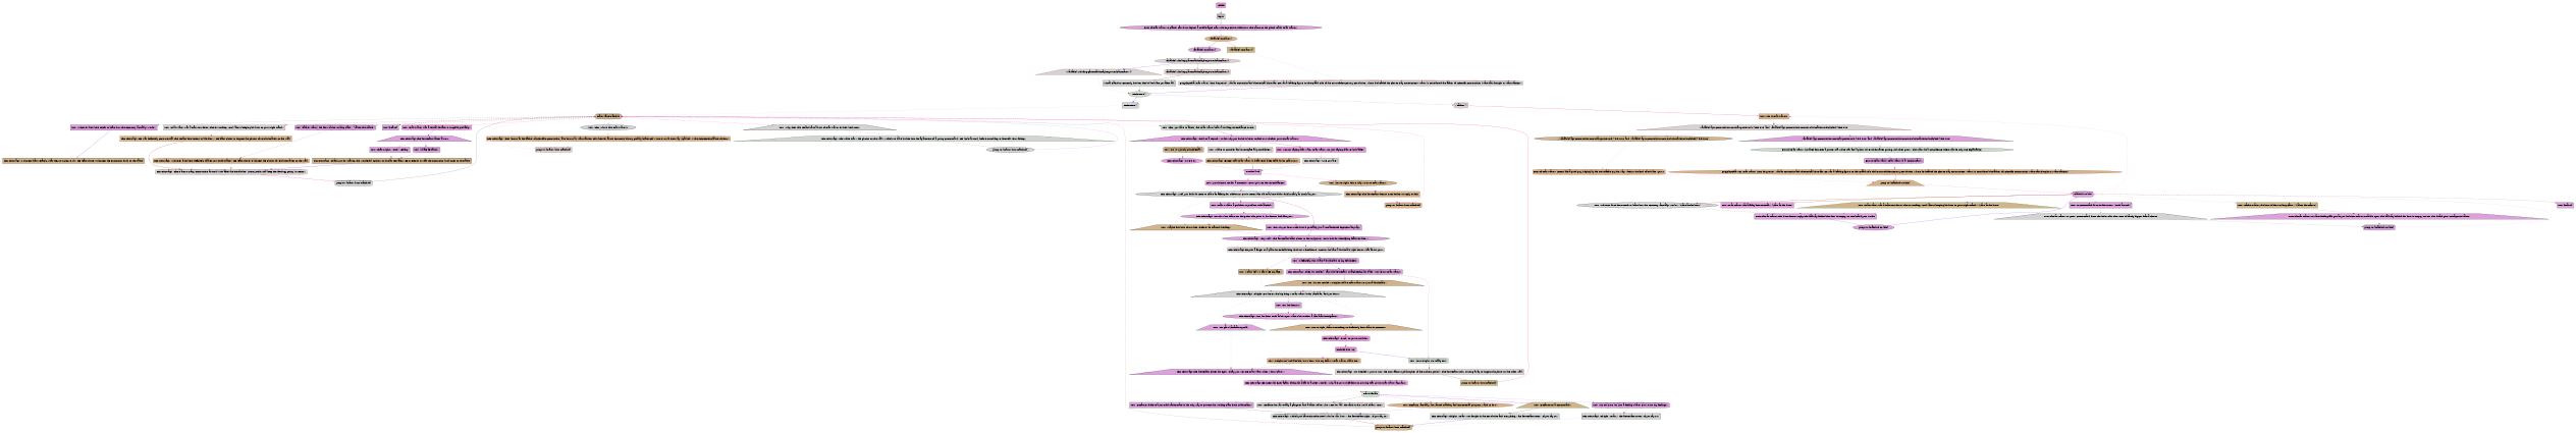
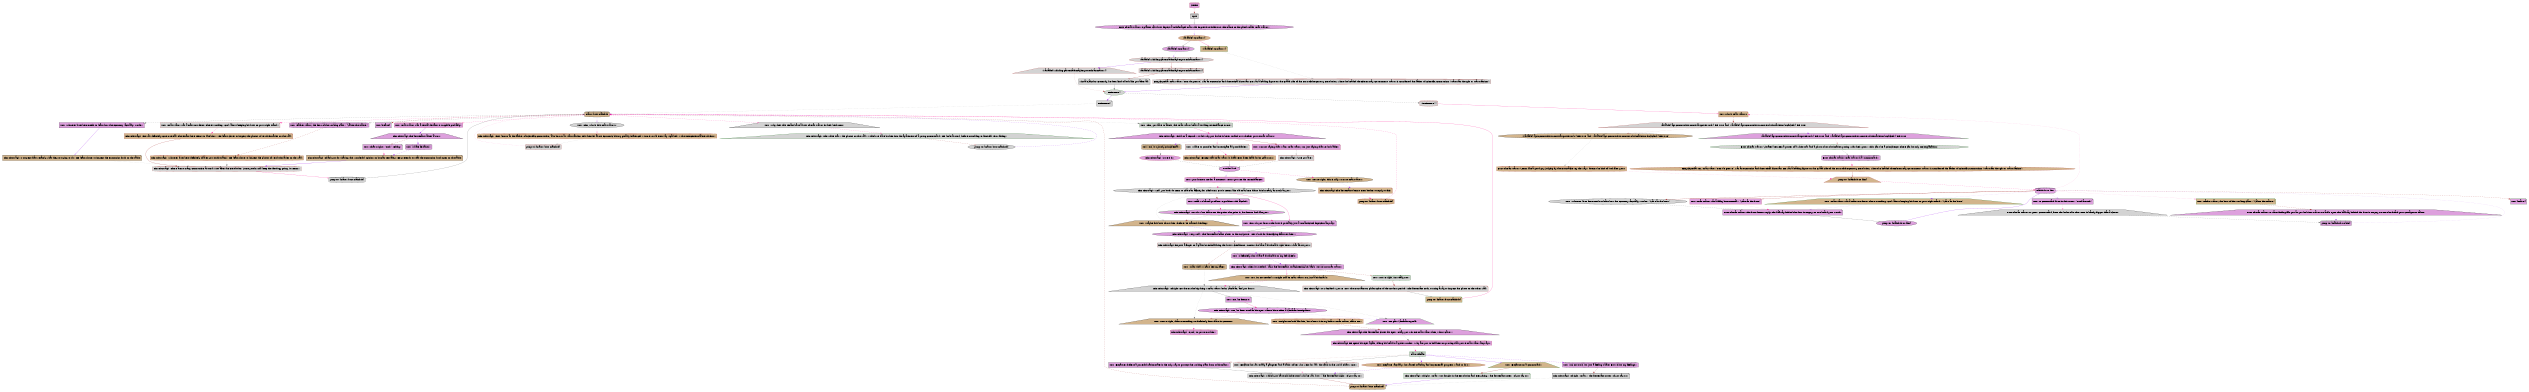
  digraph {
    node [color=black fillcolor=plum shape=cylinder style=filled]
    edge [arrowhead=normal color=gray40 style=dotted]
    n1 [color=brown label=START]
    n2 [fillcolor=lightgrey label=input]
    n3 [label="Bust of Kras Mazov: A plaster cast bust depicts a middle-aged man with impressive sideburns. The name on the plinth reads 'Kras Mazov'." shape=ellipse]
    n4 [color=brown fillcolor=tan label="Variable[\"tc.mazov\"]" shape=ellipse]
    n5 [color=darkgreen fillcolor=lightgrey label="You: \"Kim, you have to admit, this Kras Mazov bears a striking resemblance to me.\""]
    n6 [label="Kim Kitsuragi: \"Hold on a second... Is this why you broke in here? To find out whether you're Kras Mazov?\"" shape=trapezium]
    n7 [color=brown fillcolor=lightgrey label="You: \"I have to consider and investigate all possibilities.\"" shape=note]
    n8 [color=brown label="You: \"I'm not saying that I *am* Kras Mazov, I'm just saying that we look alike.\"" shape=note]
    n9 [fillcolor=tan label="You: \"No, it's purely coincidental.\""]
    n10 [color=brown fillcolor=tan label="You: Who is Kras Mazov?" shape=note]
    n11 [color=brown fillcolor=lightgrey label="Variable[\"apt.communist_room_star_poster_orb\"] == true  and  Variable[\"apt.communist_room_revolutionaries_orb_clicked\"] == true" shape=trapezium]
    n12 [color=darkgreen label="Variable[\"apt.communist_room_star_poster_orb\"] == true  and  Variable[\"apt.communist_room_revolutionaries_orb_clicked\"] == true" shape=trapezium]
    n13 [fillcolor=tan label="!(Variable[\"apt.communist_room_star_poster_orb\"] == true  and  Variable[\"apt.communist_room_revolutionaries_orb_clicked\"] == true)" shape=ellipse]
    n14 [color=brown fillcolor=tan label="Kim Kitsuragi: \"He's known as the father of scientific communism, also known as Mazovianism. His theories about economic history greatly influenced -- some would even say *sparked* -- the Antecentennial Revolution.\""]
    n15 [color=brown fillcolor=lightgrey label="Jump to: [mazov bust mainhub]"]
-   n16 [fillcolor=tan label="mazov face mainhub"]
+   n16 [fillcolor=tan label="mazov bust mainhub"]
    n17 [color=brown fillcolor=tan label="You: \"Because *actually* he wanted stability and incremental progress -- and so do I.\"" shape=ellipse]
    n18 [fillcolor=lightgrey label="Kim Kitsuragi: \"I think you have misunderstood who he was, but...\" the lieutenant sighs. \"If you say so.\""]
    n19 [fillcolor=tan label="Jump to: [mazov bust mainhub]"]
    n20 [color=darkgreen label="You: \"That's right.\" (Nod.) \"Filthy.\"" shape=note]
    n21 [fillcolor=tan label="Kim Kitsuragi: \"Thank you for sharing this wonderful opinion on human sexuality.\" He pretends to read the economics book open on the table." shape=note]
    n22 [color=brown fillcolor=lightgrey label="Kim Kitsuragi: \"There aren't many communists around -- not after the Revolution. Some youths still keep the ideology going, it seems.\""]
    n23 [color=brown fillcolor=tan label="Bust of Kras Mazov: Seems like a good guy judging by the moustache. By the way... doesn't he kind of look like *you*?"]
    n24 [color=brown fillcolor=tan label="Jump to: [mainhub no kim]" shape=trapezium]
    n25 [label="mainhub no kim"]
    n26 [color=brown fillcolor=tan label="Kim Kitsuragi: \"Except that Kras Mazov is dead. He's been dead for 50 years now.\""]
-   n27 [label="Untitled hub" shape=note]
+   n27 [label="Untitled hub" shape=ellipse]
    n28 [color=brown fillcolor=lightgrey label="Encyclopedia: Kras Mazov (nom de guerre), was an economist and theoretical historian. He was a leading figure on the Graad side of the Turn-of-the-Century Revolution, where he headed the Eleven Day Government. Mazov is considered the father of scientific communism (Mazovian thought or Mazovianism)."]
    n29 [color=darkgreen fillcolor=lightgrey label="IsKimHere()" shape=ellipse]
    n30 [fillcolor=lightgrey label="IsKimHere()" shape=note]
-   n31 [color=brown fillcolor=lightgrey label="!(Father())"]
+   n31 [color=brown fillcolor=lightgrey label="!(IsKimHere())"]
    n32 [color=darkgreen fillcolor=lightgrey label="Bust of Kras Mazov: Situated between a poster of a white star and a photo of revolutionaries posing with their guns... This can't be a coincidence. There can be only one explanation." shape=ellipse]
    n33 [label="Bust of Kras Mazov: Kras Mazov is a *communard*."]
    n34 [color=brown fillcolor=tan label="Encyclopedia: Yes, Kras Mazov (nom de guerre), was an economist and theoretical historian. He was a leading figure on the Graad side of the Turn-of-the-Century Revolution, where he headed the Eleven Day Government. Mazov is considered the father of scientific communism (Mazovian thought or Mazovianism)." shape=ellipse]
    n35 [fillcolor=lightgrey label="Jump to: [mazov bust mainhub]"]
    n36 [color=brown label="Kim Kitsuragi: \"Sure it is.\"" shape=ellipse]
    n37 [color=brown label="You: \"Just humour me for a moment... Don't you see the resemblance?\""]
    n38 [fillcolor=tan label="You: \"You're right, this is silly -- I'm no Kras Mazov.\"" shape=ellipse]
    n39 [fillcolor=lightgrey label="You: \"Whoever lives here needs to learn how the economy *actually* works.\" (Stare at the bust.)" shape=ellipse]
    n40 [label="Bust of Kras Mazov: The bust doesn't reply. The hallway behind the door is empty; no one heard your words." shape=note]
    n41 [label="Jump to: [mainhub no kim]" shape=ellipse]
    n42 [color=brown label="You: \"Kras Mazov was a filthy homo-sexual.\" (Stare at the bust.)" shape=note]
    n43 [label="You: \"Yeah -- I have a problem. A problem with alcohol.\"" shape=note]
    n44 [color=darkgreen label="Kim Kitsuragi: \"You do -- but that's not the point. The point is, he doesn't look like you.\"" shape=ellipse]
    n45 [fillcolor=tan label="You: \"Maybe this bust shows him *before* he started drinking.\"" shape=trapezium]
    n46 [label="You: \"How do you know? The bust is probably just a romanticized depiction anyway.\"" shape=note]
    n47 [color=darkgreen label="Variable[\"tc.mazov\"]" shape=ellipse]
    n48 [color=darkgreen fillcolor=tan label="!(Variable[\"tc.mazov\"])" shape=note]
    n49 [label="You: \"Father Mazov, the hero of the working class!\" (Salute the statue.)"]
    n50 [color=brown fillcolor=tan label="Kim Kitsuragi: \"Whoever lives here definitely shares your enthusiasm.\" He leans closer to inspect the photos of revolutionaries on the wall."]
    n51 [color=brown label="You: \"Kras Mazov was a sexual deviant. A zoophile probably.\""]
    n52 [fillcolor=lightgrey label="You: \"Kim, who is this Kras Mazov?\"" shape=ellipse]
    n53 [color=darkgreen label="You: [Leave.]" shape=note]
    n54 [label="You: \"Whoever lives here needs to learn how the economy *actually* works.\"" shape=note]
    n55 [color=brown fillcolor=lightgrey label="You: \"Kras Mazov was a mass murderer. There's nothing *cool* about keeping his bust on your night stand.\"" shape=note]
    n56 [fillcolor=lightgrey label="You: \"Why does this tenant have a bust of Kras Mazov in their bedroom?\"" shape=trapezium]
    n57 [label="Kim Kitsuragi: \"Very well.\" The lieutenant leans closer to the sculpture. \"Let's look for identifying features then...\"" shape=ellipse]
    n58 [color=brown fillcolor=lightgrey label="Kim Kitsuragi: He puts a finger on a pale dot embellishing the bust's cheekbone. \"Doesn't he have a birthmark right here? What about you?\""]
    n59 [color=darkgreen label="Jump to: [mainhub no kim]"]
    n60 [color=darkgreen fillcolor=tan label="You: \"Kras Mazov was a mass murderer. There's nothing *cool* about keeping his bust on your night stand.\" (Stare at the bust.)" shape=trapezium]
    n61 [label="You: \"A communard lives in this room.\" (Look around.)" shape=note]
    n62 [color=darkgreen fillcolor=tan label="You: \"Father Mazov, the hero of the working class!\" (Salute the statue.)" shape=note]
    n63 [color=darkgreen label="You: [Leave.]" shape=note]
    n64 [label="You: \"I hate deviants.\""]
    n65 [fillcolor=lightgrey label="Kim Kitsuragi: \"Well, you both do seem to share an affinity for sideburns. But it seems like old Kras here didn't drink nearly as much as you.\"" shape=ellipse]
    n66 [color=brown fillcolor=tan label="Kim Kitsuragi: The lieutenant doesn't even bother to reply to this." shape=note]
    n67 [color=brown label="Kim Kitsuragi: He opens his eyes again, tilting his head in a quiet wonder. \"Why are you so hell-bent on proving that you're Kras Mazov anyway?\""]
    n68 [color=darkgreen fillcolor=lightgrey label=mazov_finale]
    n69 [color=darkgreen label="You: \"Because I believe a powerful nation-state is the only way to protect the working class from subhumans.\"" shape=note]
    n70 [color=darkgreen fillcolor=tan label="You: \"Because I'm a communard.\"" shape=trapezium]
    n71 [color=brown fillcolor=lightgrey label="You: \"Because he was totally a gangster and a bank robber who went for *all* the cash in the world. That's *me*.\""]
    n72 [label="You: \"I'm not sure, it's just a feeling I have. But I trust my feelings.\""]
    n73 [fillcolor=lightgrey label="Bust of Kras Mazov: A *poor* communard, from the looks of it. The room is barely bigger than a closet." shape=trapezium]
    n74 [label="Bust of Kras Mazov: A warm feeling fills you as you look into Mazov's marble eyes. The hallway behind the door is empty; no one else heard your courageous salute." shape=trapezium]
    n75 [fillcolor=lightgrey label="Visual Calculus: Honestly, he does kind of look like you after all." shape=note]
    n76 [color=darkgreen fillcolor=tan label="Jump to: [mazov bust mainhub]" shape=note]
    n77 [label="Kim Kitsuragi: The lieutenant raises a brow." shape=trapezium]
    n78 [fillcolor=tan label="Kim Kitsuragi: \"I suspect that's exactly what they're trying to do.\" He leans closer to inspect the economics book on the table." shape=note]
    n79 [color=brown fillcolor=lightgrey label="Variable[\"whirling.garte_said_maybe_youre_kras_mazov\"]" shape=ellipse]
    n80 [color=brown fillcolor=lightgrey label="Variable[\"whirling.garte_said_maybe_youre_kras_mazov\"]"]
    n81 [color=brown fillcolor=lightgrey label="!(Variable[\"whirling.garte_said_maybe_youre_kras_mazov\"])" shape=trapezium]
    n82 [fillcolor=lightgrey label="Kim Kitsuragi: \"Alright. But here's the big thing -- Kras Mazov looks Samaran, and you don't.\"" shape=trapezium]
    n83 [color=darkgreen label="You: \"No, he doesn't.\"" shape=note]
    n84 [fillcolor=tan label="You: \"You're right, that's something we definitely don't have in common.\"" shape=trapezium]
    n85 [color=darkgreen label="You: \"I'm part Samaran myself.\"" shape=trapezium]
    n86 [label="Kim Kitsuragi: \"Yes, he does. Look at his eyes. Wasn't his mother a Samaran immigrant?\"" shape=ellipse]
    n87 [color=brown label="Kim Kitsuragi: \"Good, so you're not him.\""]
    n88 [label="Kim Kitsuragi: The lieutenant closes his eyes. \"Okay, you win. Be Kras Mazov then, I don't care...\"" shape=trapezium]
    n89 [color=darkgreen fillcolor=lightgrey label="Kim Kitsuragi: \"Alright, *Kras*. You fought in the Revolution and everything,\" the lieutenant notes. \"If you say so.\"" shape=note]
    n90 [fillcolor=lightgrey label="Kim Kitsuragi: \"Alright, *Kras*,\" the lieutenant notes. \"If you say so.\"" shape=note]
    n91 [label="Kim Kitsuragi: \"Then it's settled,\" says the lieutenant, straightening his back. \"You're not Kras Mazov.\""]
    n92 [fillcolor=tan label="You: \"No, it's not settled -- I might still be Kras Mazov. It's just a birthmark.\"" shape=trapezium]
    n93 [color=darkgreen fillcolor=lightgrey label="You: \"You're right, I'm really not.\""]
    n94 [color=brown fillcolor=lightgrey label="Kim Kitsuragi: \"It's decided -- you're *not* the most famous philosopher of the modern period.\" The lieutenant nods, turning away to inspect the photo on the other wall." shape=note]
    n95 [color=brown fillcolor=tan label="You: \"I might not look like him, but I know it in my heart -- Kras Mazov, that's me.\""]
    n96 [fillcolor=tan label="You: \"I can't tell -- I can't see my face.\""]
    n97 [color=brown fillcolor=tan label="Kim Kitsuragi: \"He was definitely controversial. The tenant here seems to like him...\" He leans closer to inspect the photos of revolutionaries on the wall." shape=note]
    n98 [color=brown fillcolor=lightgrey label="Kim Kitsuragi: \"Sure you are.\"" shape=note]
    n99 [label="You: \"I definitely don't have a birthmark on my left cheek.\""]
-   n100 [color=brown label="Untitled hub (02)"]
    n101 [fillcolor=lightgrey label="Jump to: [mazov bust mainhub]" shape=ellipse]
    n102 [color=brown fillcolor=tan label="Jump to: [mazov bust mainhub]"]
    n103 [color=darkgreen fillcolor=lightgrey label="Kim Kitsuragi: \"The white star... the photos on the wall... I think we have broken into the apartment of a young communard.\" He looks around, before mumbling to himself: \"How fitting.\"" shape=trapezium]
    n1 -> n2 [color=brown]
    n2 -> n3 [arrowhead=onormal style=solid]
    n3 -> n4 [arrowhead=onormal color=purple]
    n4 -> n47 [arrowhead=onormal style=solid]
    n4 -> n48 [arrowhead=onormal color=deeppink style=solid]
    n5 -> n6 [color=deeppink style=solid]
    n6 -> n7 [arrowhead=onormal color=deeppink]
    n6 -> n8 [color=brown style=solid]
    n6 -> n9 [color=purple]
    n7 -> n26 [color=deeppink style=dashed]
    n8 -> n98 [arrowhead=onormal style=dashed]
    n9 -> n36
    n10 -> n11 [color=brown style=dashed]
    n11 -> n12 [color=purple]
    n11 -> n13 [arrowhead=onormal color=brown]
    n12 -> n32 [arrowhead=onormal color=brown]
    n13 -> n23 [arrowhead=onormal]
    n14 -> n15 [arrowhead=onormal]
    n15 -> n16 [color=deeppink]
    n16 -> n5
    n16 -> n49 [arrowhead=onormal style=dashed]
    n16 -> n51 [arrowhead=onormal color=deeppink style=dashed]
    n16 -> n52 [arrowhead=onormal color=purple]
    n16 -> n53 [color=brown style=dashed]
    n16 -> n54 [style=dashed]
    n16 -> n55 [color=deeppink style=dashed]
    n16 -> n56 [arrowhead=onormal color=deeppink style=dashed]
    n17 -> n18 [color=purple style=dashed]
    n18 -> n19 [arrowhead=onormal color=brown style=solid]
    n19 -> n16 [color=brown style=dashed]
    n20 -> n21 [color=deeppink]
    n21 -> n22 [color=purple style=solid]
    n22 -> n35 [arrowhead=onormal color=deeppink style=solid]
    n23 -> n24 [color=deeppink]
    n24 -> n25 [color=deeppink style=dashed]
    n25 -> n10 [color=deeppink]
    n25 -> n39 [color=brown style=solid]
    n25 -> n42 [arrowhead=onormal color=brown style=solid]
    n25 -> n60 [color=purple]
    n25 -> n61 [arrowhead=onormal color=purple]
    n25 -> n62 [arrowhead=onormal color=deeppink]
    n25 -> n63 [color=brown style=dashed]
    n26 -> n27 [arrowhead=onormal style=solid]
    n27 -> n37 [arrowhead=onormal color=purple]
    n27 -> n38 [color=deeppink style=dashed]
    n28 -> n29 [arrowhead=onormal color=purple style=solid]
    n29 -> n30 [color=purple style=solid]
    n29 -> n31 [style=dashed]
    n30 -> n16 [arrowhead=onormal]
    n31 -> n10 [arrowhead=onormal color=deeppink style=solid]
    n32 -> n33 [arrowhead=onormal style=dashed]
    n33 -> n34 [color=deeppink]
    n34 -> n24 [arrowhead=onormal color=brown style=solid]
    n35 -> n16 [style=solid]
    n36 -> n27 [arrowhead=onormal style=dashed]
    n37 -> n65 [color=deeppink]
    n38 -> n66 [color=purple]
    n39 -> n40 [arrowhead=onormal style=dashed]
    n40 -> n41 [arrowhead=onormal style=solid]
    n41 -> n25 [arrowhead=onormal color=purple style=solid]
    n42 -> n40 [color=deeppink]
    n43 -> n44 [color=deeppink]
    n44 -> n45 [color=brown]
    n44 -> n46 [color=deeppink]
    n45 -> n57 [color=purple style=dashed]
    n46 -> n57 [arrowhead=onormal style=solid]
    n47 -> n79 [arrowhead=onormal color=purple]
    n48 -> n28 [arrowhead=onormal]
    n49 -> n50 [color=brown style=dashed]
    n50 -> n22
    n51 -> n77 [color=purple style=solid]
    n52 -> n14 [arrowhead=onormal color=deeppink]
    n54 -> n78 [arrowhead=onormal color=purple style=solid]
    n55 -> n97 [color=deeppink style=dashed]
    n56 -> n103 [arrowhead=onormal color=deeppink style=dashed]
    n57 -> n58
    n58 -> n96 [arrowhead=onormal color=brown style=dashed]
    n58 -> n99 [color=purple]
    n59 -> n25 [arrowhead=onormal color=purple]
    n60 -> n40 [arrowhead=onormal color=purple]
    n61 -> n73 [arrowhead=onormal color=deeppink]
    n62 -> n74 [color=brown style=dashed]
    n64 -> n21 [color=purple style=dashed]
    n65 -> n43 [color=brown]
    n65 -> n45 [arrowhead=onormal]
    n65 -> n46 [arrowhead=onormal color=deeppink style=solid]
    n66 -> n102 [color=deeppink]
    n67 -> n68 [color=deeppink]
    n68 -> n17 [color=purple style=dashed]
    n68 -> n69 [arrowhead=onormal color=brown]
    n68 -> n70 [arrowhead=onormal color=purple style=solid]
    n68 -> n71 [style=solid]
    n68 -> n72 [color=purple style=dashed]
    n69 -> n18 [arrowhead=onormal style=solid]
    n70 -> n89 [color=brown style=solid]
    n71 -> n18 [arrowhead=onormal color=deeppink]
    n72 -> n90 [color=brown style=dashed]
    n73 -> n59 [style=dashed]
    n74 -> n59 [color=purple]
    n75 -> n29 [style=solid]
    n76 -> n16 [arrowhead=onormal color=deeppink style=solid]
    n77 -> n20 [arrowhead=onormal color=brown style=dashed]
    n77 -> n64 [color=purple style=dashed]
    n78 -> n22 [arrowhead=onormal]
    n79 -> n80 [arrowhead=onormal color=brown style=solid]
    n79 -> n81 [color=purple style=solid]
    n80 -> n75 [arrowhead=onormal color=brown style=solid]
    n81 -> n29 [color=brown]
    n82 -> n83 [arrowhead=onormal style=solid]
    n82 -> n84
    n82 -> n85
    n83 -> n86 [color=deeppink style=solid]
    n84 -> n87 [color=deeppink]
    n85 -> n88 [color=brown]
    n86 -> n84 [arrowhead=onormal color=brown]
    n86 -> n85 [arrowhead=onormal color=purple]
-   n87 -> n100 [color=brown]
    n88 -> n67
    n89 -> n19 [arrowhead=onormal color=purple style=solid]
    n90 -> n19
    n91 -> n92 [arrowhead=onormal color=deeppink style=solid]
    n91 -> n93 [arrowhead=onormal color=brown style=dashed]
    n92 -> n82 [color=deeppink style=dashed]
    n93 -> n94 [color=brown style=solid]
    n94 -> n76 [arrowhead=onormal style=solid]
    n95 -> n88 [color=brown style=dashed]
    n96 -> n82
    n97 -> n22 [color=brown style=solid]
    n98 -> n27 [style=dashed]
    n99 -> n91 [color=purple style=dashed]
-   n100 -> n93 [arrowhead=onormal color=purple style=solid]
-   n100 -> n95 [color=purple]
    n101 -> n16 [color=purple style=dashed]
    n102 -> n16 [color=deeppink style=dashed]
    n103 -> n101 [arrowhead=onormal color=brown style=dashed]
  }
